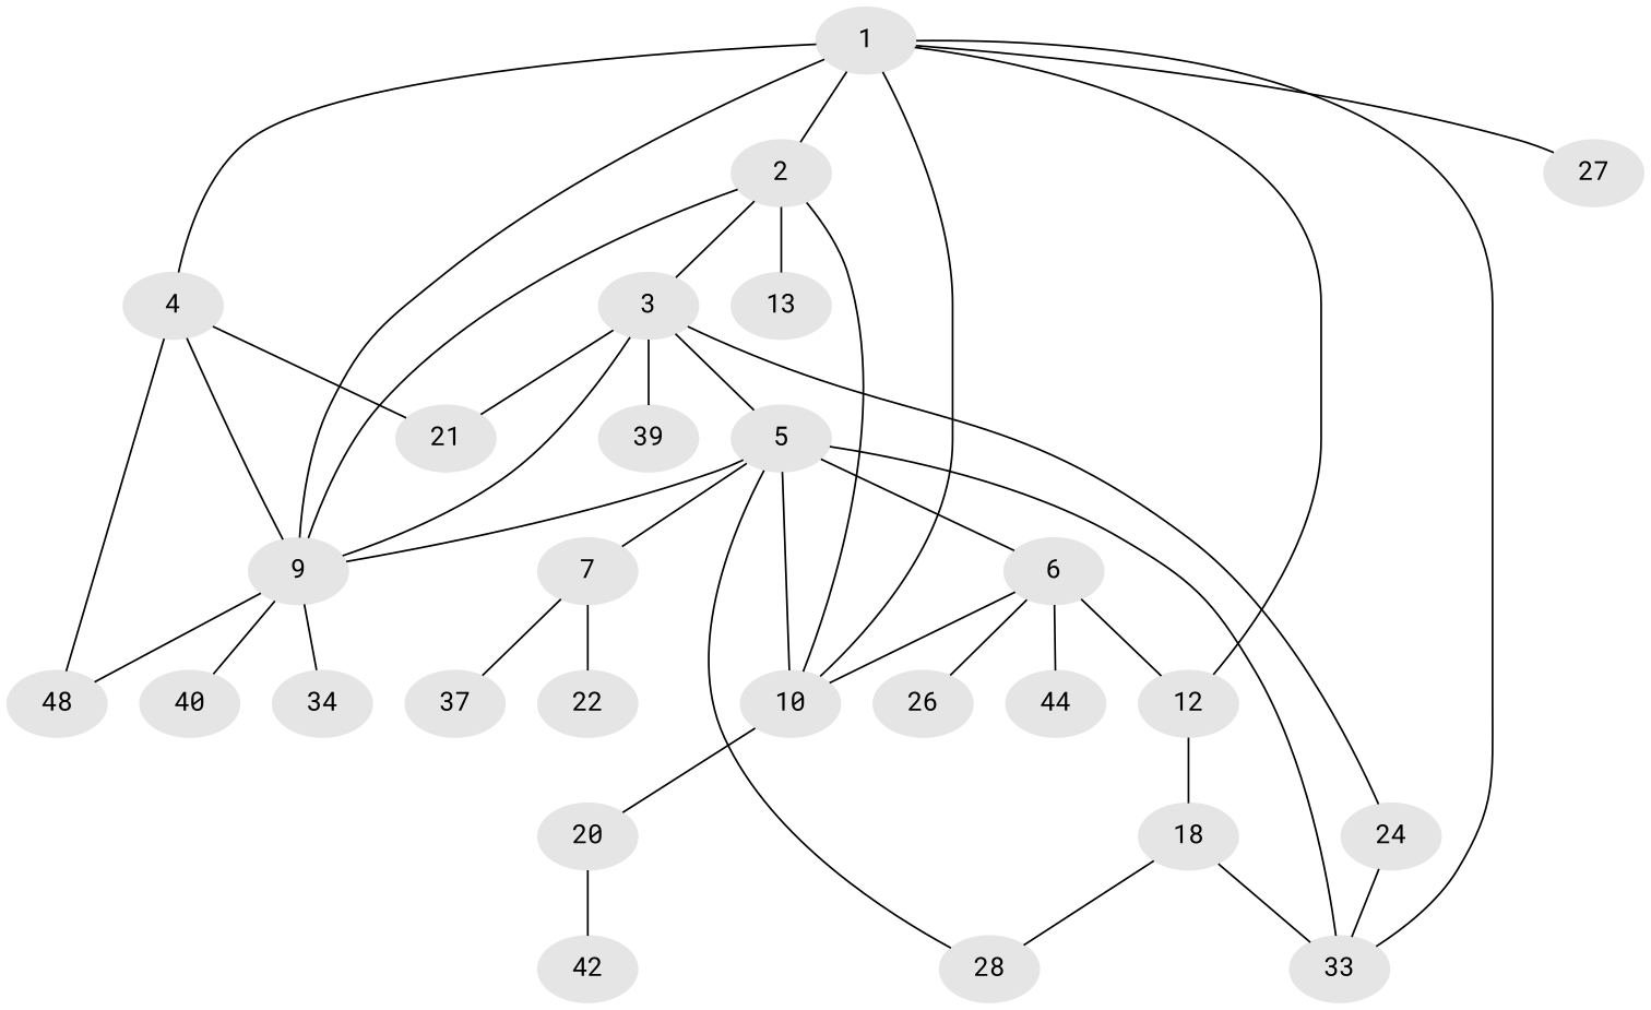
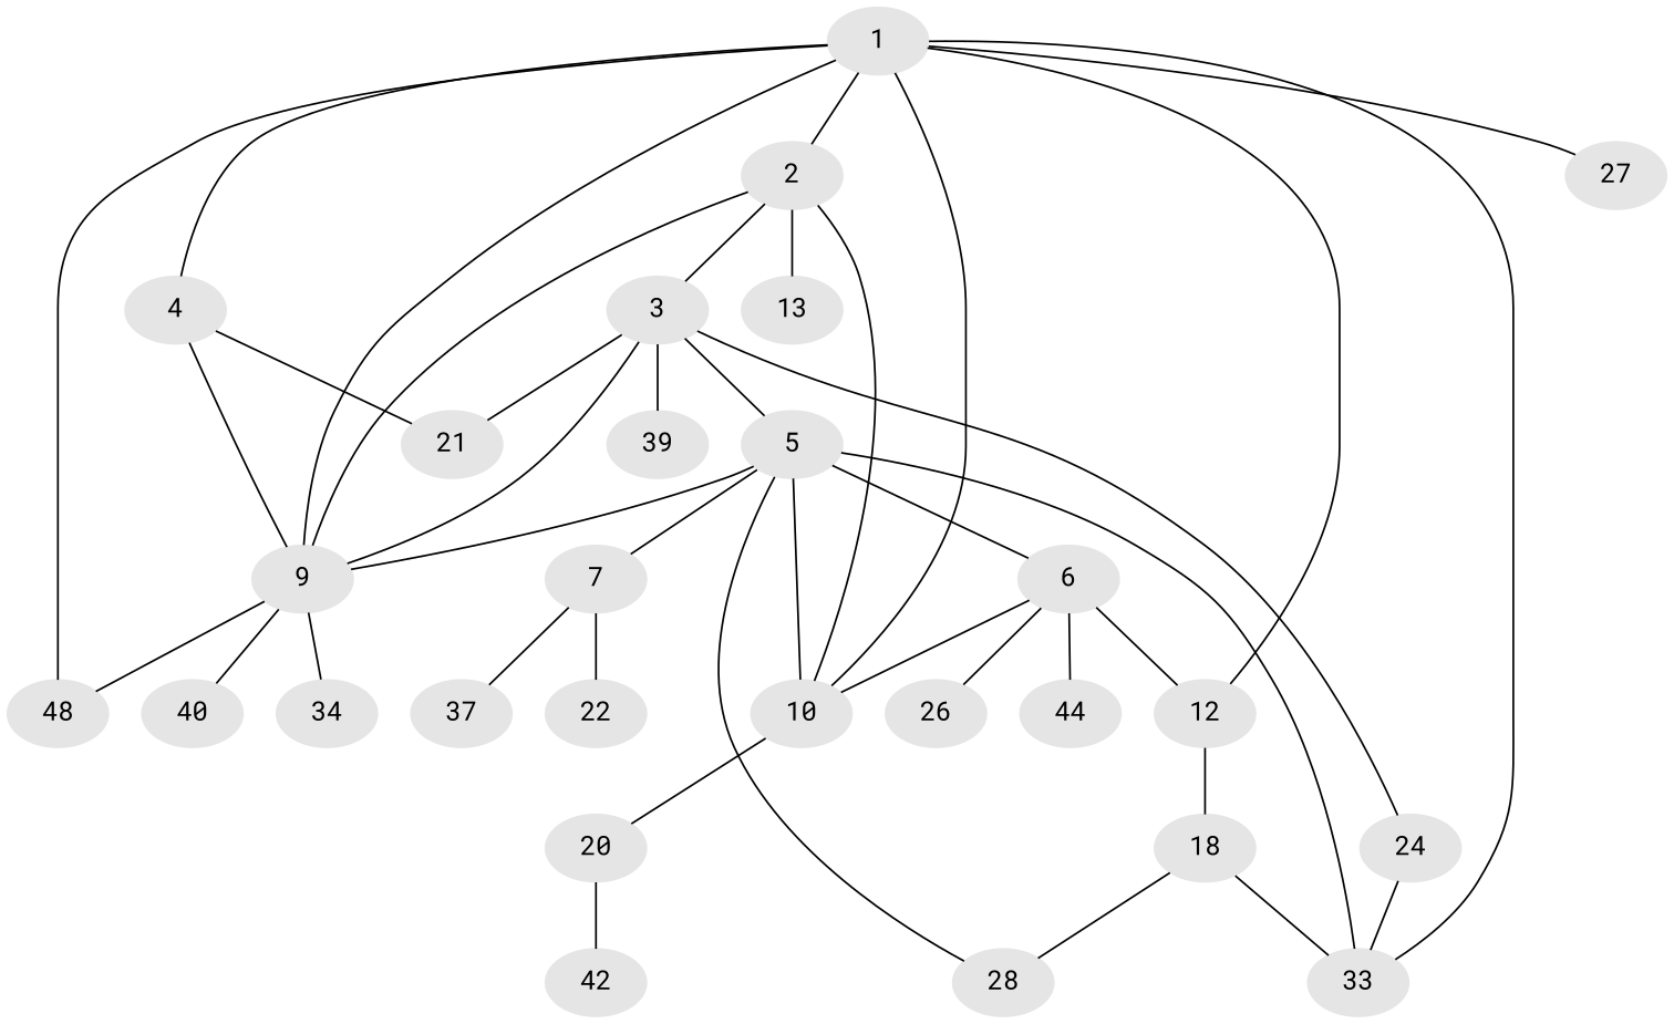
  graph {
    fontname="Roboto Mono"
    node [color=gray90 fontname="Roboto Mono" style=filled]
    edge [fontname="Roboto Mono"]
    1
    2
    4
    9 [super="+23+16+54+29"]
    10 [super="+45"]
    12 [super="+53+14+46"]
    27
    33 [super="+47+41"]
    3 [super="+17+25"]
    13
    21
    48 [super="+52+56"]
    34 [super="+49"]
    40
    20 [super="+55"]
    18 [super="+51"]
    5 [super="+19+15+36"]
    24
    39
    6 [super="+8+35"]
    7 [super="+11"]
    28 [super="+38"]
    26
    44 [super="+50"]
    22
    37
    42
    1 -- 2
    1 -- 4
    1 -- 9
    1 -- 10
    1 -- 12
    1 -- 27
    1 -- 33
    2 -- 9
    2 -- 10
    2 -- 3
    2 -- 13
    4 -- 9
    4 -- 21
-   4 -- 48
+   1 -- 48
    9 -- 48
    9 -- 34
    9 -- 40
    10 -- 20
    12 -- 18
    3 -- 9
    3 -- 21
    3 -- 5
    3 -- 24
    3 -- 39
    20 -- 42
    18 -- 33
    18 -- 28
    5 -- 9
    5 -- 10
    5 -- 33
    5 -- 6
    5 -- 7
    5 -- 28
    24 -- 33
    6 -- 10
    6 -- 12 [weight=2]
    6 -- 26
    6 -- 44
    7 -- 22
    7 -- 37
  }
